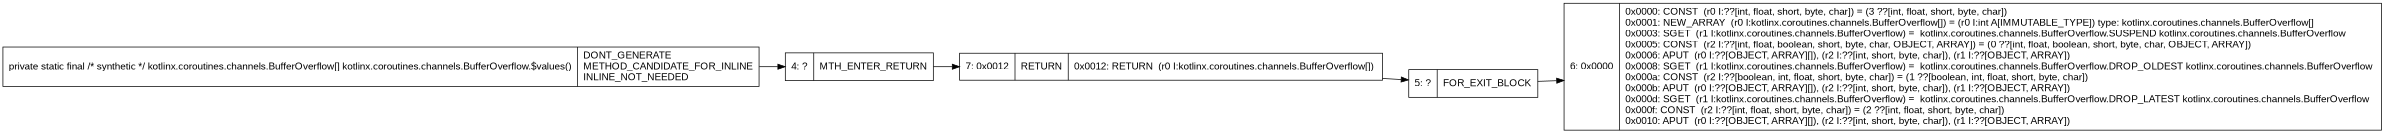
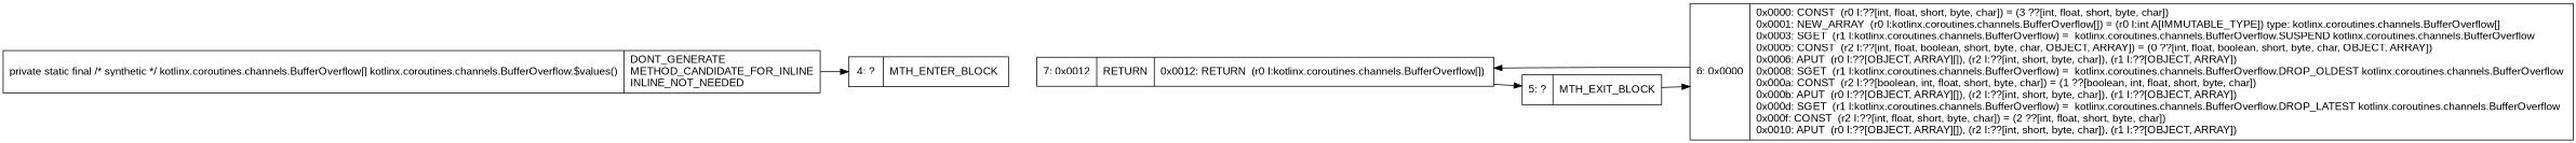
  digraph {
    fontname="Liberation Sans"
    rankdir=LR
    node [fontname="Liberation Sans" shape=record]
    edge [fontname="Liberation Sans"]
-   n1 [label="{4\:\ ?|MTH_ENTER_RETURN\l}"]
+   n1 [label="{4\:\ ?|MTH_ENTER_BLOCK\l}"]
    n2 [label="{6\:\ 0x0000|0x0000: CONST  (r0 I:??[int, float, short, byte, char]) = (3 ??[int, float, short, byte, char]) \l0x0001: NEW_ARRAY  (r0 I:kotlinx.coroutines.channels.BufferOverflow[]) = (r0 I:int A[IMMUTABLE_TYPE]) type: kotlinx.coroutines.channels.BufferOverflow[] \l0x0003: SGET  (r1 I:kotlinx.coroutines.channels.BufferOverflow) =  kotlinx.coroutines.channels.BufferOverflow.SUSPEND kotlinx.coroutines.channels.BufferOverflow \l0x0005: CONST  (r2 I:??[int, float, boolean, short, byte, char, OBJECT, ARRAY]) = (0 ??[int, float, boolean, short, byte, char, OBJECT, ARRAY]) \l0x0006: APUT  (r0 I:??[OBJECT, ARRAY][]), (r2 I:??[int, short, byte, char]), (r1 I:??[OBJECT, ARRAY]) \l0x0008: SGET  (r1 I:kotlinx.coroutines.channels.BufferOverflow) =  kotlinx.coroutines.channels.BufferOverflow.DROP_OLDEST kotlinx.coroutines.channels.BufferOverflow \l0x000a: CONST  (r2 I:??[boolean, int, float, short, byte, char]) = (1 ??[boolean, int, float, short, byte, char]) \l0x000b: APUT  (r0 I:??[OBJECT, ARRAY][]), (r2 I:??[int, short, byte, char]), (r1 I:??[OBJECT, ARRAY]) \l0x000d: SGET  (r1 I:kotlinx.coroutines.channels.BufferOverflow) =  kotlinx.coroutines.channels.BufferOverflow.DROP_LATEST kotlinx.coroutines.channels.BufferOverflow \l0x000f: CONST  (r2 I:??[int, float, short, byte, char]) = (2 ??[int, float, short, byte, char]) \l0x0010: APUT  (r0 I:??[OBJECT, ARRAY][]), (r2 I:??[int, short, byte, char]), (r1 I:??[OBJECT, ARRAY]) \l}"]
    n3 [label="{7\:\ 0x0012|RETURN\l|0x0012: RETURN  (r0 I:kotlinx.coroutines.channels.BufferOverflow[]) \l}"]
-   n4 [label="{5\:\ ?|FOR_EXIT_BLOCK\l}"]
+   n4 [label="{5\:\ ?|MTH_EXIT_BLOCK\l}"]
    n5 [label="{private static final \/* synthetic *\/ kotlinx.coroutines.channels.BufferOverflow[] kotlinx.coroutines.channels.BufferOverflow.$values()  | DONT_GENERATE\lMETHOD_CANDIDATE_FOR_INLINE\lINLINE_NOT_NEEDED\l}"]
-   n1 -> n3
+   n2 -> n3
    n3 -> n4
    n4 -> n2
    n5 -> n1
  }
